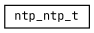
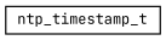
  digraph {
    rankdir=LR
    fontname="JetBrains Mono"
-   n1 [color=black fillcolor=white fontname="JetBrains Mono" fontsize=10 height=0.2 label=ntp_ntp_t shape=record style=filled width=0.4]
+   n1 [color=black fillcolor=white fontname="JetBrains Mono" fontsize=10 height=0.2 label=ntp_timestamp_t shape=record style=filled width=0.4]
  }
